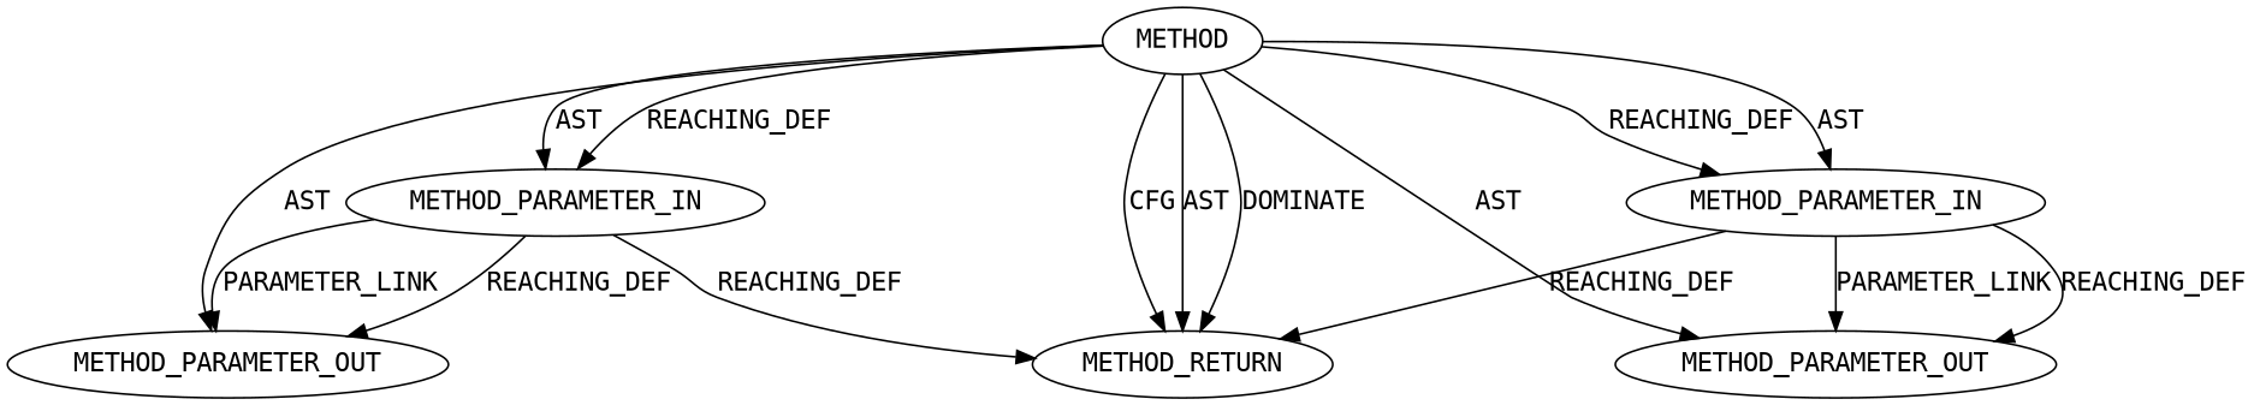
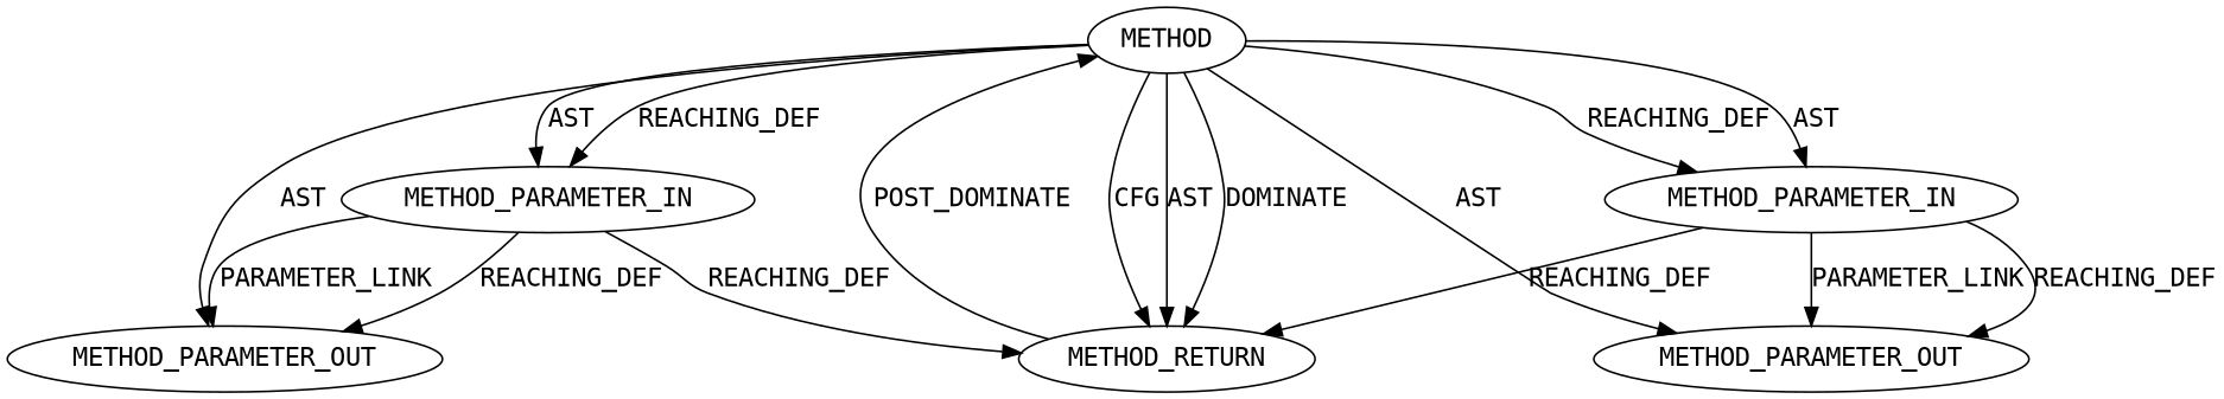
  digraph {
    fontname="DejaVu Sans Mono"
    node [CODE=p2 EVALUATION_STRATEGY=BY_VALUE IS_VARIADIC=false NAME=p2 ORDER=2 TYPE_FULL_NAME=ANY fontname="DejaVu Sans Mono"]
    edge [fontname="DejaVu Sans Mono"]
    n1 [INDEX=2 label=METHOD_PARAMETER_OUT]
    n2 [CODE=p1 INDEX=1 NAME=p1 ORDER=1 label=METHOD_PARAMETER_IN]
    n3 [CODE=p1 INDEX=1 NAME=p1 ORDER=1 label=METHOD_PARAMETER_OUT]
    n4 [CODE=RET label=METHOD_RETURN IS_VARIADIC="" NAME=""]
    n5 [AST_PARENT_FULL_NAME="<global>" AST_PARENT_TYPE=NAMESPACE_BLOCK CODE="<empty>" FILENAME="<empty>" FULL_NAME=smp_store_release IS_EXTERNAL=true NAME=smp_store_release ORDER=0 label=METHOD EVALUATION_STRATEGY="" IS_VARIADIC="" TYPE_FULL_NAME=""]
    n6 [INDEX=2 label=METHOD_PARAMETER_IN]
    n2 -> n3 [VARIABLE=p1 label=REACHING_DEF]
    n2 -> n3 [label=PARAMETER_LINK]
    n2 -> n4 [VARIABLE=p1 label=REACHING_DEF]
+   n4 -> n5 [label=POST_DOMINATE]
    n5 -> n1 [label=AST]
    n5 -> n2 [label=REACHING_DEF]
    n5 -> n2 [label=AST]
    n5 -> n3 [label=AST]
    n5 -> n4 [label=AST]
    n5 -> n4 [label=DOMINATE]
    n5 -> n4 [label=CFG]
    n5 -> n6 [label=REACHING_DEF]
    n5 -> n6 [label=AST]
    n6 -> n1 [label=PARAMETER_LINK]
    n6 -> n1 [VARIABLE=p2 label=REACHING_DEF]
    n6 -> n4 [VARIABLE=p2 label=REACHING_DEF]
  }
